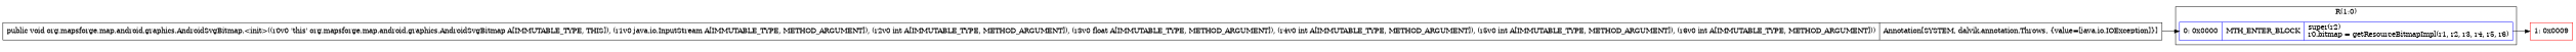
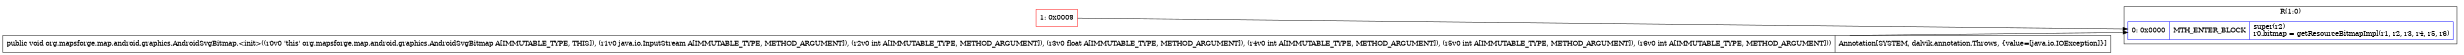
  digraph {
    rankdir=LR
    node [shape=record]
    n1 [color=blue label="{0\:\ 0x0000|MTH_ENTER_BLOCK\l|super(r2)\lr0.bitmap = getResourceBitmapImpl(r1, r2, r3, r4, r5, r6)\l}"]
    n2 [color=red label="{1\:\ 0x0009}"]
    n3 [label="{public void org.mapsforge.map.android.graphics.AndroidSvgBitmap.\<init\>((r0v0 'this' org.mapsforge.map.android.graphics.AndroidSvgBitmap A[IMMUTABLE_TYPE, THIS]), (r1v0 java.io.InputStream A[IMMUTABLE_TYPE, METHOD_ARGUMENT]), (r2v0 int A[IMMUTABLE_TYPE, METHOD_ARGUMENT]), (r3v0 float A[IMMUTABLE_TYPE, METHOD_ARGUMENT]), (r4v0 int A[IMMUTABLE_TYPE, METHOD_ARGUMENT]), (r5v0 int A[IMMUTABLE_TYPE, METHOD_ARGUMENT]), (r6v0 int A[IMMUTABLE_TYPE, METHOD_ARGUMENT]))  | Annotation[SYSTEM, dalvik.annotation.Throws, \{value=[java.io.IOException]\}]\l}"]
    subgraph cluster_1 {
      label="R(1:0)"
      n1
    }
-   n1 -> n2
+   n2 -> n1
    n3 -> n1
  }
